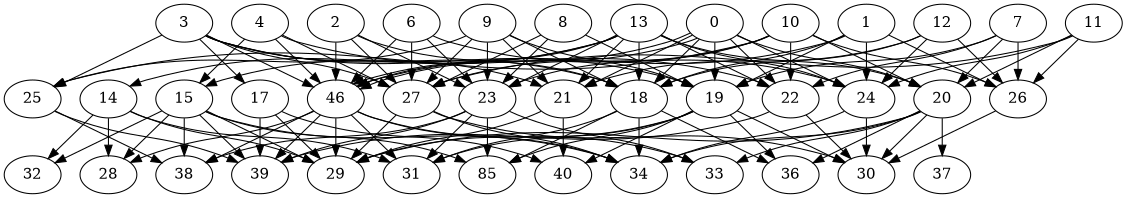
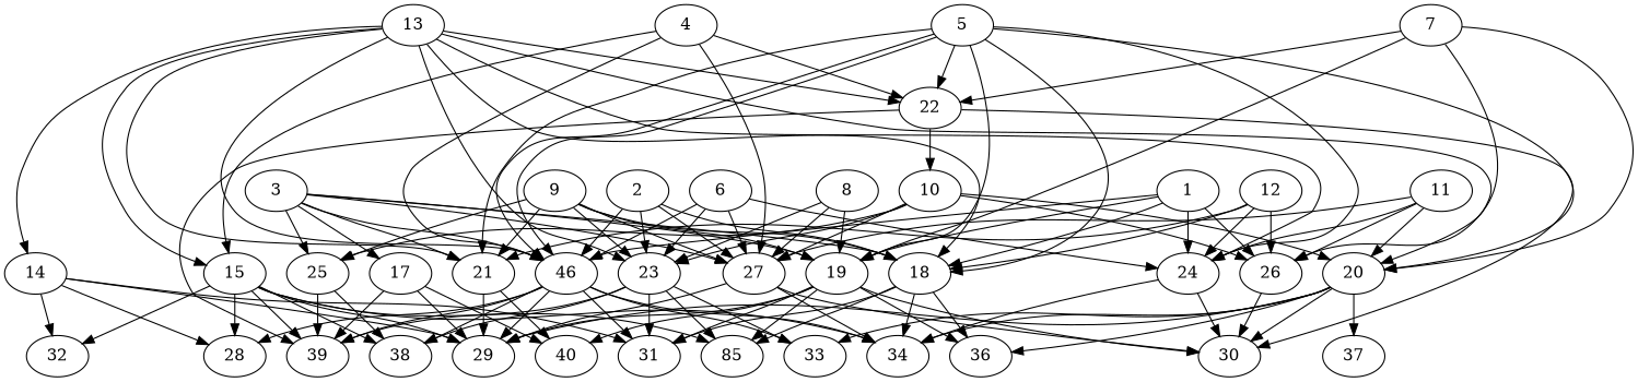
  digraph {
    node [alpha=0.12]
    1 [alpha=0.11 expect_size=5928960]
    n2 [alpha=0.04 expect_size=37612544 label=46]
    18 [expect_size=20652032]
    19 [alpha=0.03 expect_size=48165888]
    24 [alpha=0.01 expect_size=33303552]
    26 [alpha=0.04 expect_size=31290368]
    28 [expect_size=12482560]
    29 [alpha=0.05 expect_size=39812096]
    31 [alpha=0.13 expect_size=16906240]
    34 [alpha=0.04 expect_size=5388288]
    38 [alpha=0.16 expect_size=40723456]
    39 [alpha=0.08 expect_size=21907456]
    33 [alpha=0.11 expect_size=9101312]
    n14 [alpha=0.13 expect_size=7749632 label=85]
    36 [alpha=0.15 expect_size=51312640]
    40 [expect_size=33884160]
    30 [alpha=0.14 expect_size=46860288]
    2 [alpha=0.11 expect_size=24732672]
    23 [alpha=0.18 expect_size=47865856]
    27 [expect_size=41835520]
    3 [alpha=0.04 expect_size=7075840]
    17 [alpha=0.08 expect_size=16230400]
    21 [expect_size=17234944]
    25 [alpha=0.18 expect_size=7501824]
    4 [alpha=0.18 expect_size=26308608]
    15 [alpha=0.10 expect_size=41930752]
    22 [alpha=0.05 expect_size=39430144]
    32 [alpha=0.16 expect_size=45008896]
-   5 [alpha=0.18 expect_size=40369152 label=0]
+   5 [alpha=0.18 expect_size=40369152]
    20 [alpha=0.07 expect_size=34206720]
    37 [alpha=0.02 expect_size=12902400]
    6 [alpha=0.11 expect_size=23623680]
    7 [alpha=0.02 expect_size=11891712]
    8 [expect_size=33929216]
    9 [alpha=0.14 expect_size=35488768]
    10 [alpha=0.13 expect_size=41669632]
    11 [alpha=0.09 expect_size=31973376]
    12 [alpha=0.04 expect_size=10901504]
    13 [alpha=0.14 expect_size=36511744]
    14 [alpha=0.09 expect_size=46842880]
    1 -> n2
    1 -> 18
    1 -> 19
    1 -> 24
    1 -> 26
    n2 -> 28
    n2 -> 29
    n2 -> 31
    n2 -> 34
    n2 -> 38
    n2 -> 39
    n2 -> 33
    18 -> 31
    18 -> 34
    18 -> n14
    18 -> 36
    19 -> 29
    19 -> 31
    19 -> n14
    19 -> 36
    19 -> 40
    19 -> 30
    24 -> 34
    24 -> 30
    26 -> 30
    2 -> n2
    2 -> 18
    2 -> 23
    2 -> 27
    23 -> 31
    23 -> 38
    23 -> 39
    23 -> 33
    23 -> n14
    27 -> 29
    27 -> 34
    27 -> 30
    3 -> n2
    3 -> 18
    3 -> 19
    3 -> 27
    3 -> 17
    3 -> 21
    3 -> 25
    17 -> 29
    17 -> 39
    17 -> 40
    21 -> 29
    21 -> 40
    25 -> 38
    25 -> 39
    4 -> n2
    4 -> 27
    4 -> 15
    4 -> 22
    15 -> 28
    15 -> 29
    15 -> 34
    15 -> 38
    15 -> 39
    15 -> n14
    15 -> 32
    22 -> 39
    22 -> 30
    5 -> n2
    5 -> n2
    5 -> 18
    5 -> 19
    5 -> 24
    5 -> 21
    5 -> 22
    5 -> 20
    20 -> 29
    20 -> 34
    20 -> 33
    20 -> 36
    20 -> 30
    20 -> 37
    6 -> n2
    6 -> 24
    6 -> 23
    6 -> 27
    7 -> 19
    7 -> 26
    7 -> 22
    7 -> 20
    8 -> 19
    8 -> 23
    8 -> 27
    9 -> 18
    9 -> 19
    9 -> 23
    9 -> 27
    9 -> 21
    9 -> 25
    10 -> 26
    10 -> 23
    10 -> 27
    10 -> 25
-   10 -> 22
+   22 -> 10
    10 -> 20
    11 -> 24
    11 -> 26
    11 -> 27
    11 -> 20
    12 -> 18
    12 -> 24
    12 -> 26
    12 -> 21
    13 -> n2
    13 -> 18
    13 -> 24
    13 -> 23
    13 -> 21
    13 -> 15
    13 -> 22
    13 -> 20
    13 -> 14
    14 -> 28
    14 -> 29
    14 -> 31
    14 -> 32
  }
